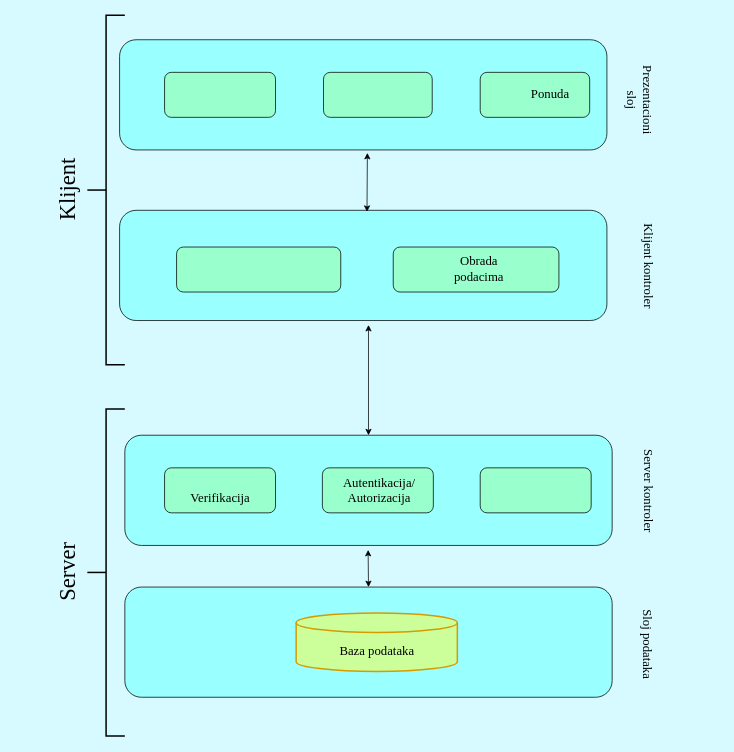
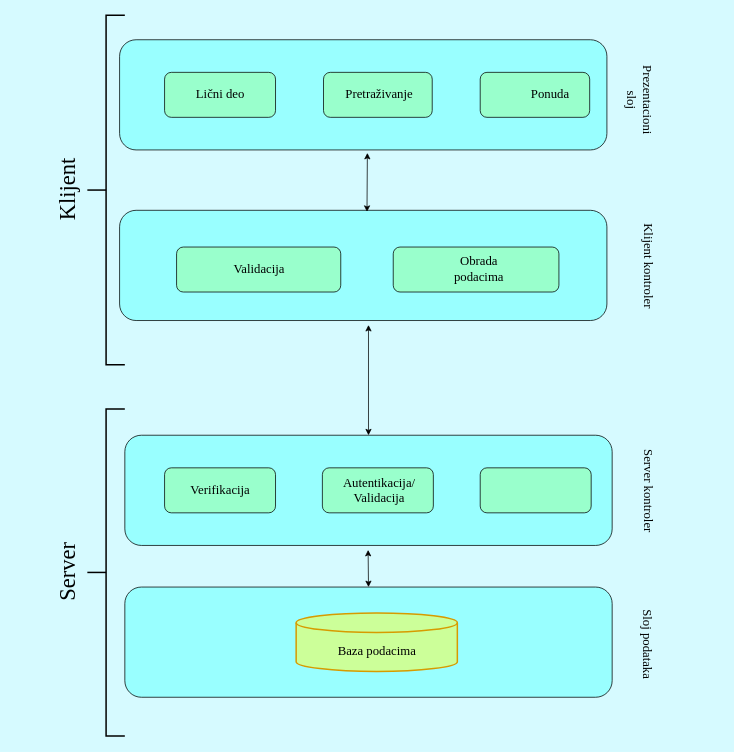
  <mxCell id="0" value="" />
  <mxCell id="1" parent="0" />
  <mxCell id="2" value="" style="rounded=1;whiteSpace=wrap;html=1;fillColor=#99FFFF;" parent="1" vertex="1"><mxGeometry x="159" y="52.5" width="650" height="147" as="geometry" /></mxCell>
  <mxCell id="3" value="" style="rounded=1;whiteSpace=wrap;html=1;fillColor=#99FFCC;" parent="1" vertex="1"><mxGeometry x="219" y="96" width="148" height="60" as="geometry" /></mxCell>
  <mxCell id="4" value="" style="rounded=1;whiteSpace=wrap;html=1;fillColor=#99FFCC;" parent="1" vertex="1"><mxGeometry x="431" y="96" width="145" height="60" as="geometry" /></mxCell>
  <mxCell id="5" value="" style="rounded=1;whiteSpace=wrap;html=1;fillColor=#99FFCC;" parent="1" vertex="1"><mxGeometry x="640" y="96" width="146" height="60" as="geometry" /></mxCell>
  <mxCell id="6" value="Klijent kontroler" style="text;html=1;resizable=0;autosize=1;align=center;verticalAlign=middle;points=[];fillColor=none;strokeColor=none;rounded=0;shadow=0;glass=0;comic=0;direction=west;rotation=90;fontFamily=Lucida Console;fontSize=17;fontStyle=0" parent="1" vertex="1"><mxGeometry x="772.5" y="341.5" width="184" height="24" as="geometry" /></mxCell>
  <mxCell id="7" value="" style="rounded=1;whiteSpace=wrap;html=1;fillColor=#99FFFF;" parent="1" vertex="1"><mxGeometry x="159" y="280" width="650" height="147" as="geometry" /></mxCell>
  <mxCell id="8" value="" style="rounded=1;whiteSpace=wrap;html=1;fillColor=#99FFFF;" parent="1" vertex="1"><mxGeometry x="166" y="580" width="650" height="147" as="geometry" /></mxCell>
  <mxCell id="9" value="" style="rounded=1;whiteSpace=wrap;html=1;fillColor=#99FFFF;" parent="1" vertex="1"><mxGeometry x="166" y="782.5" width="650" height="147" as="geometry" /></mxCell>
  <mxCell id="10" value="" style="strokeWidth=2;html=1;shape=mxgraph.flowchart.database;whiteSpace=wrap;fillColor=#CCFF99;strokeColor=#d79b00;gradientColor=none;" parent="1" vertex="1"><mxGeometry x="394.5" y="817" width="215" height="78" as="geometry" /></mxCell>
- <mxCell id="11" value="Baza podataka" style="text;html=1;resizable=0;autosize=1;align=center;verticalAlign=middle;points=[];fillColor=none;strokeColor=none;rounded=0;shadow=0;glass=0;comic=0;fontFamily=Lucida Console;fontSize=17;" parent="1" vertex="1"><mxGeometry x="430.5" y="856" width="143" height="24" as="geometry" /></mxCell>
+ <mxCell id="11" value="Baza podacima" style="text;html=1;resizable=0;autosize=1;align=center;verticalAlign=middle;points=[];fillColor=none;strokeColor=none;rounded=0;shadow=0;glass=0;comic=0;fontFamily=Lucida Console;fontSize=17;" parent="1" vertex="1"><mxGeometry x="430.5" y="856" width="143" height="24" as="geometry" /></mxCell>
  <mxCell id="12" value="&lt;div&gt;Sloj podataka&lt;/div&gt;&lt;div&gt;&lt;br&gt;&lt;/div&gt;" style="text;html=1;resizable=0;autosize=1;align=center;verticalAlign=middle;points=[];fillColor=none;strokeColor=none;rounded=0;shadow=0;glass=0;comic=0;fontFamily=Lucida Console;fontSize=17;direction=west;rotation=90;" parent="1" vertex="1"><mxGeometry x="781" y="836" width="143" height="44" as="geometry" /></mxCell>
+ <mxCell id="13" value="&lt;div&gt;Lični deo&lt;/div&gt;" style="text;html=1;resizable=0;autosize=1;align=center;verticalAlign=middle;points=[];fillColor=none;strokeColor=none;rounded=0;shadow=0;glass=0;comic=0;fontFamily=Lucida Console;fontSize=17;" parent="1" vertex="1"><mxGeometry x="242" y="114" width="102" height="24" as="geometry" /></mxCell>
+ <mxCell id="14" value="Pretraživanje" style="text;html=1;resizable=0;autosize=1;align=center;verticalAlign=middle;points=[];fillColor=none;strokeColor=none;rounded=0;shadow=0;glass=0;comic=0;fontFamily=Lucida Console;fontSize=17;" parent="1" vertex="1"><mxGeometry x="433" y="114" width="143" height="24" as="geometry" /></mxCell>
  <mxCell id="15" value="Ponuda" style="text;html=1;resizable=0;autosize=1;align=center;verticalAlign=middle;points=[];fillColor=none;strokeColor=none;rounded=0;shadow=0;glass=0;comic=0;fontFamily=Lucida Console;fontSize=17;" parent="1" vertex="1"><mxGeometry x="697" y="114" width="72" height="24" as="geometry" /></mxCell>
  <mxCell id="16" value="" style="rounded=1;whiteSpace=wrap;html=1;fillColor=#99FFCC;" parent="1" vertex="1"><mxGeometry x="235" y="329" width="219" height="60" as="geometry" /></mxCell>
+ <mxCell id="17" value="Validacija" style="text;html=1;resizable=0;autosize=1;align=center;verticalAlign=middle;points=[];fillColor=none;strokeColor=none;rounded=0;shadow=0;glass=0;comic=0;fontFamily=Lucida Console;fontSize=17;" parent="1" vertex="1"><mxGeometry x="288" y="347" width="113" height="24" as="geometry" /></mxCell>
  <mxCell id="18" value="" style="rounded=1;whiteSpace=wrap;html=1;fillColor=#99FFCC;" parent="1" vertex="1"><mxGeometry x="219" y="623.5" width="148" height="60" as="geometry" /></mxCell>
- <mxCell id="19" value="Verifikacija" style="text;html=1;resizable=0;autosize=1;align=center;verticalAlign=middle;points=[];fillColor=none;strokeColor=none;rounded=0;shadow=0;glass=0;comic=0;fontFamily=Lucida Console;fontSize=17;" parent="1" vertex="1"><mxGeometry x="226.5" y="651.5" width="133" height="24" as="geometry" /></mxCell>
+ <mxCell id="19" value="Verifikacija" style="text;html=1;resizable=0;autosize=1;align=center;verticalAlign=middle;points=[];fillColor=none;strokeColor=none;rounded=0;shadow=0;glass=0;comic=0;fontFamily=Lucida Console;fontSize=17;" parent="1" vertex="1"><mxGeometry x="226.5" y="641.5" width="133" height="24" as="geometry" /></mxCell>
  <mxCell id="20" value="" style="rounded=1;whiteSpace=wrap;html=1;fillColor=#99FFCC;" parent="1" vertex="1"><mxGeometry x="429.5" y="623.5" width="148" height="60" as="geometry" /></mxCell>
- <mxCell id="21" value="&lt;div&gt;Autentikacija/&lt;/div&gt;&lt;div&gt;Autorizacija&lt;br&gt;&lt;/div&gt;" style="text;html=1;resizable=0;autosize=1;align=center;verticalAlign=middle;points=[];fillColor=none;strokeColor=none;rounded=0;shadow=0;glass=0;comic=0;fontFamily=Lucida Console;fontSize=17;" parent="1" vertex="1"><mxGeometry x="427.5" y="631.5" width="154" height="44" as="geometry" /></mxCell>
+ <mxCell id="21" value="&lt;div&gt;Autentikacija/&lt;/div&gt;&lt;div&gt;Validacija&lt;br&gt;&lt;/div&gt;" style="text;html=1;resizable=0;autosize=1;align=center;verticalAlign=middle;points=[];fillColor=none;strokeColor=none;rounded=0;shadow=0;glass=0;comic=0;fontFamily=Lucida Console;fontSize=17;" parent="1" vertex="1"><mxGeometry x="427.5" y="631.5" width="154" height="44" as="geometry" /></mxCell>
  <mxCell id="22" value="" style="rounded=1;whiteSpace=wrap;html=1;fillColor=#99FFCC;" parent="1" vertex="1"><mxGeometry x="524" y="329" width="221" height="60" as="geometry" /></mxCell>
  <mxCell id="23" value="Server kontroler" style="text;html=1;resizable=0;autosize=1;align=center;verticalAlign=middle;points=[];fillColor=none;strokeColor=none;rounded=0;shadow=0;glass=0;comic=0;fontFamily=Lucida Console;fontSize=17;direction=south;rotation=90;" parent="1" vertex="1"><mxGeometry x="852.5" y="566.5" width="24" height="174" as="geometry" /></mxCell>
  <mxCell id="24" value="" style="rounded=1;whiteSpace=wrap;html=1;fillColor=#99FFCC;" parent="1" vertex="1"><mxGeometry x="640" y="623.5" width="148" height="60" as="geometry" /></mxCell>
  <mxCell id="25" value="&lt;div&gt;Obrada&lt;/div&gt;&lt;div&gt;podacima&lt;br&gt;&lt;/div&gt;" style="text;html=1;resizable=0;autosize=1;align=center;verticalAlign=middle;points=[];fillColor=none;strokeColor=none;rounded=0;shadow=0;glass=0;comic=0;fontFamily=Lucida Console;fontSize=17;" parent="1" vertex="1"><mxGeometry x="592" y="337" width="92" height="44" as="geometry" /></mxCell>
  <mxCell id="26" value="&lt;div&gt;Prezentacioni&lt;/div&gt;&lt;div&gt;sloj&lt;br&gt;&lt;/div&gt;" style="text;html=1;resizable=0;autosize=1;align=center;verticalAlign=middle;points=[];fillColor=none;strokeColor=none;rounded=0;shadow=0;glass=0;comic=0;fontFamily=Lucida Console;fontSize=17;direction=south;rotation=90;" parent="1" vertex="1"><mxGeometry x="830.5" y="60.5" width="44" height="143" as="geometry" /></mxCell>
  <mxCell id="27" value="" style="strokeWidth=2;html=1;shape=mxgraph.flowchart.annotation_2;align=left;labelPosition=right;pointerEvents=1;rounded=1;shadow=0;glass=0;comic=0;fillColor=#ffffff;gradientColor=none;fontFamily=Lucida Console;fontSize=17;" parent="1" vertex="1"><mxGeometry x="116" y="20" width="50" height="466" as="geometry" /></mxCell>
  <mxCell id="28" value="" style="strokeWidth=2;html=1;shape=mxgraph.flowchart.annotation_2;align=left;labelPosition=right;pointerEvents=1;rounded=1;shadow=0;glass=0;comic=0;fillColor=#ffffff;gradientColor=none;fontFamily=Lucida Console;fontSize=17;" parent="1" vertex="1"><mxGeometry x="116" y="545" width="50" height="436" as="geometry" /></mxCell>
  <mxCell id="29" value="Klijent" style="text;html=1;resizable=0;autosize=1;align=center;verticalAlign=middle;points=[];fillColor=none;strokeColor=none;rounded=0;shadow=0;glass=0;comic=0;fontFamily=Lucida Console;fontSize=30;rotation=-90;fontStyle=0" parent="1" vertex="1"><mxGeometry x="20" y="233" width="137" height="40" as="geometry" /></mxCell>
  <mxCell id="30" value="Server" style="text;html=1;resizable=0;autosize=1;align=center;verticalAlign=middle;points=[];fillColor=none;strokeColor=none;rounded=0;shadow=0;glass=0;comic=0;fontFamily=Lucida Console;fontSize=30;rotation=-90;" parent="1" vertex="1"><mxGeometry x="29" y="743" width="119" height="40" as="geometry" /></mxCell>
  <mxCell id="31" value="" style="endArrow=classic;startArrow=classic;html=1;fontFamily=Lucida Console;fontSize=30;exitX=0.5;exitY=0;exitDx=0;exitDy=0;" parent="1" source="8" edge="1"><mxGeometry width="50" height="50" relative="1" as="geometry"><mxPoint x="291" y="575" as="sourcePoint" /><mxPoint x="491" y="433" as="targetPoint" /><Array as="points" /></mxGeometry></mxCell>
  <mxCell id="32" value="" style="endArrow=classic;startArrow=classic;html=1;fontFamily=Lucida Console;fontSize=30;exitX=0.5;exitY=0;exitDx=0;exitDy=0;" parent="1" source="9" edge="1"><mxGeometry width="50" height="50" relative="1" as="geometry"><mxPoint x="440.5" y="783" as="sourcePoint" /><mxPoint x="490.5" y="733" as="targetPoint" /><Array as="points" /></mxGeometry></mxCell>
  <mxCell id="33" value="" style="endArrow=classic;startArrow=classic;html=1;fontFamily=Lucida Console;fontSize=30;" parent="1" edge="1"><mxGeometry width="50" height="50" relative="1" as="geometry"><mxPoint x="489" y="282" as="sourcePoint" /><mxPoint x="489.5" y="203.5" as="targetPoint" /></mxGeometry></mxCell>
